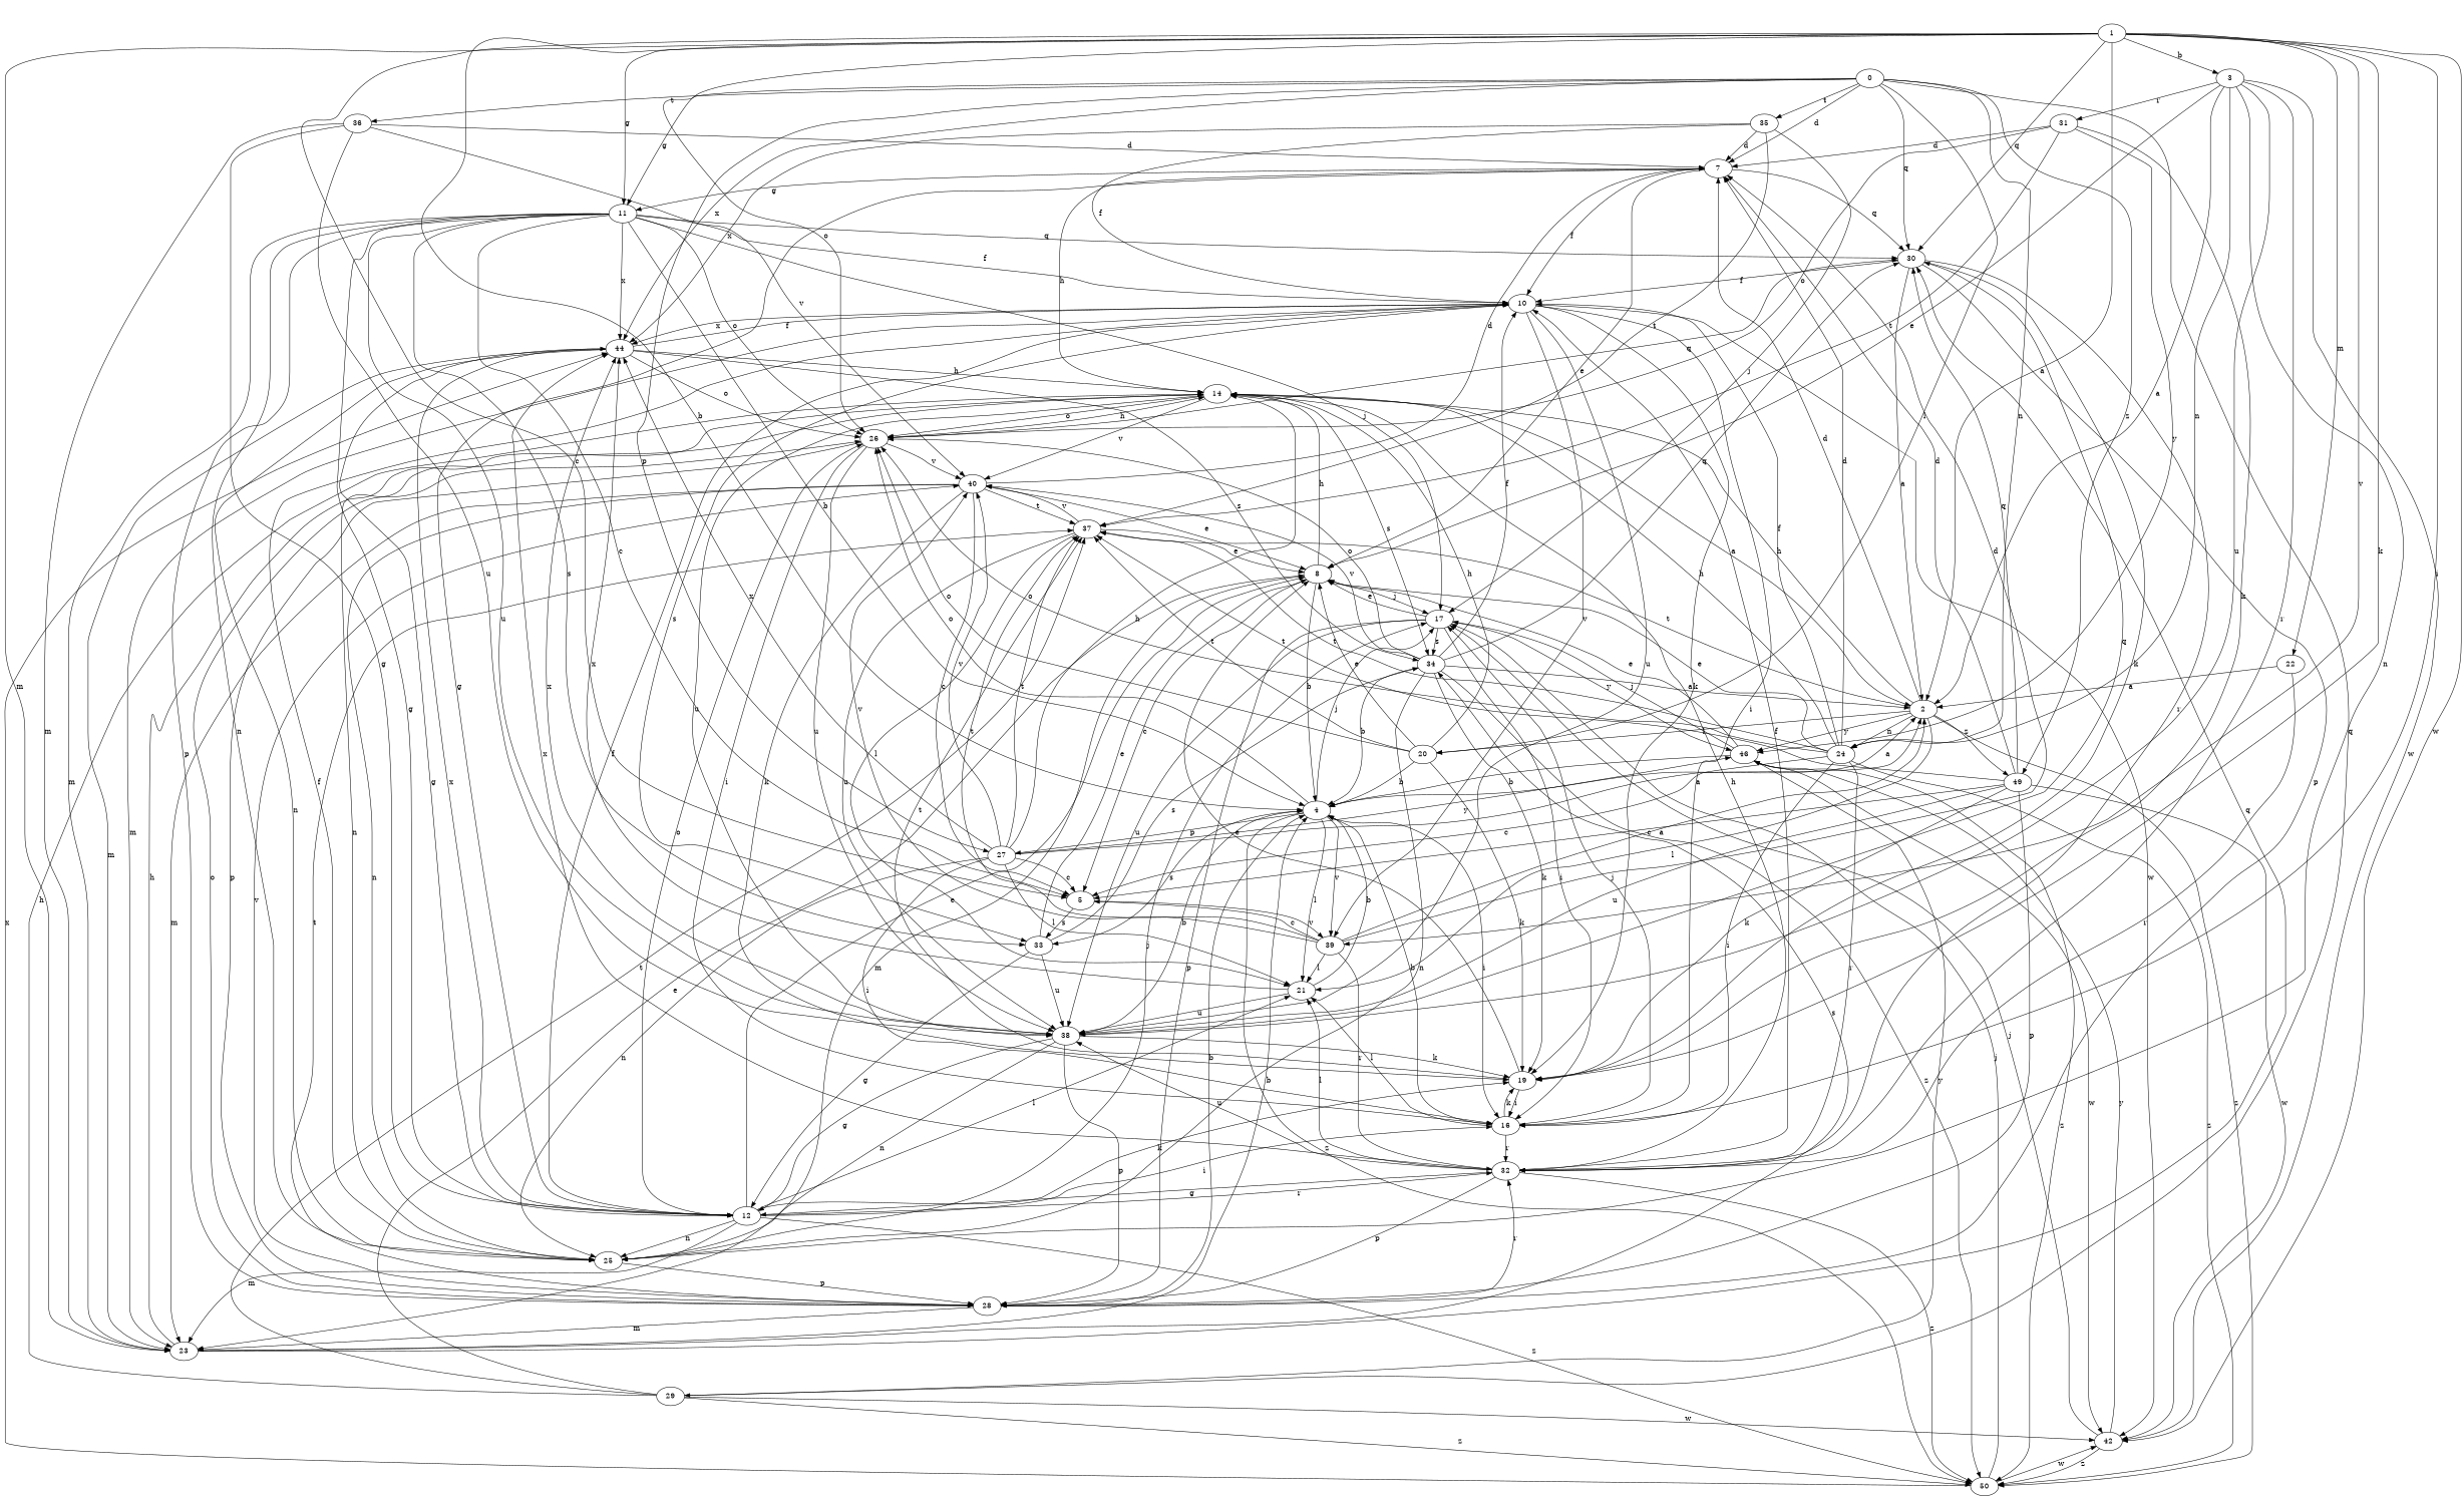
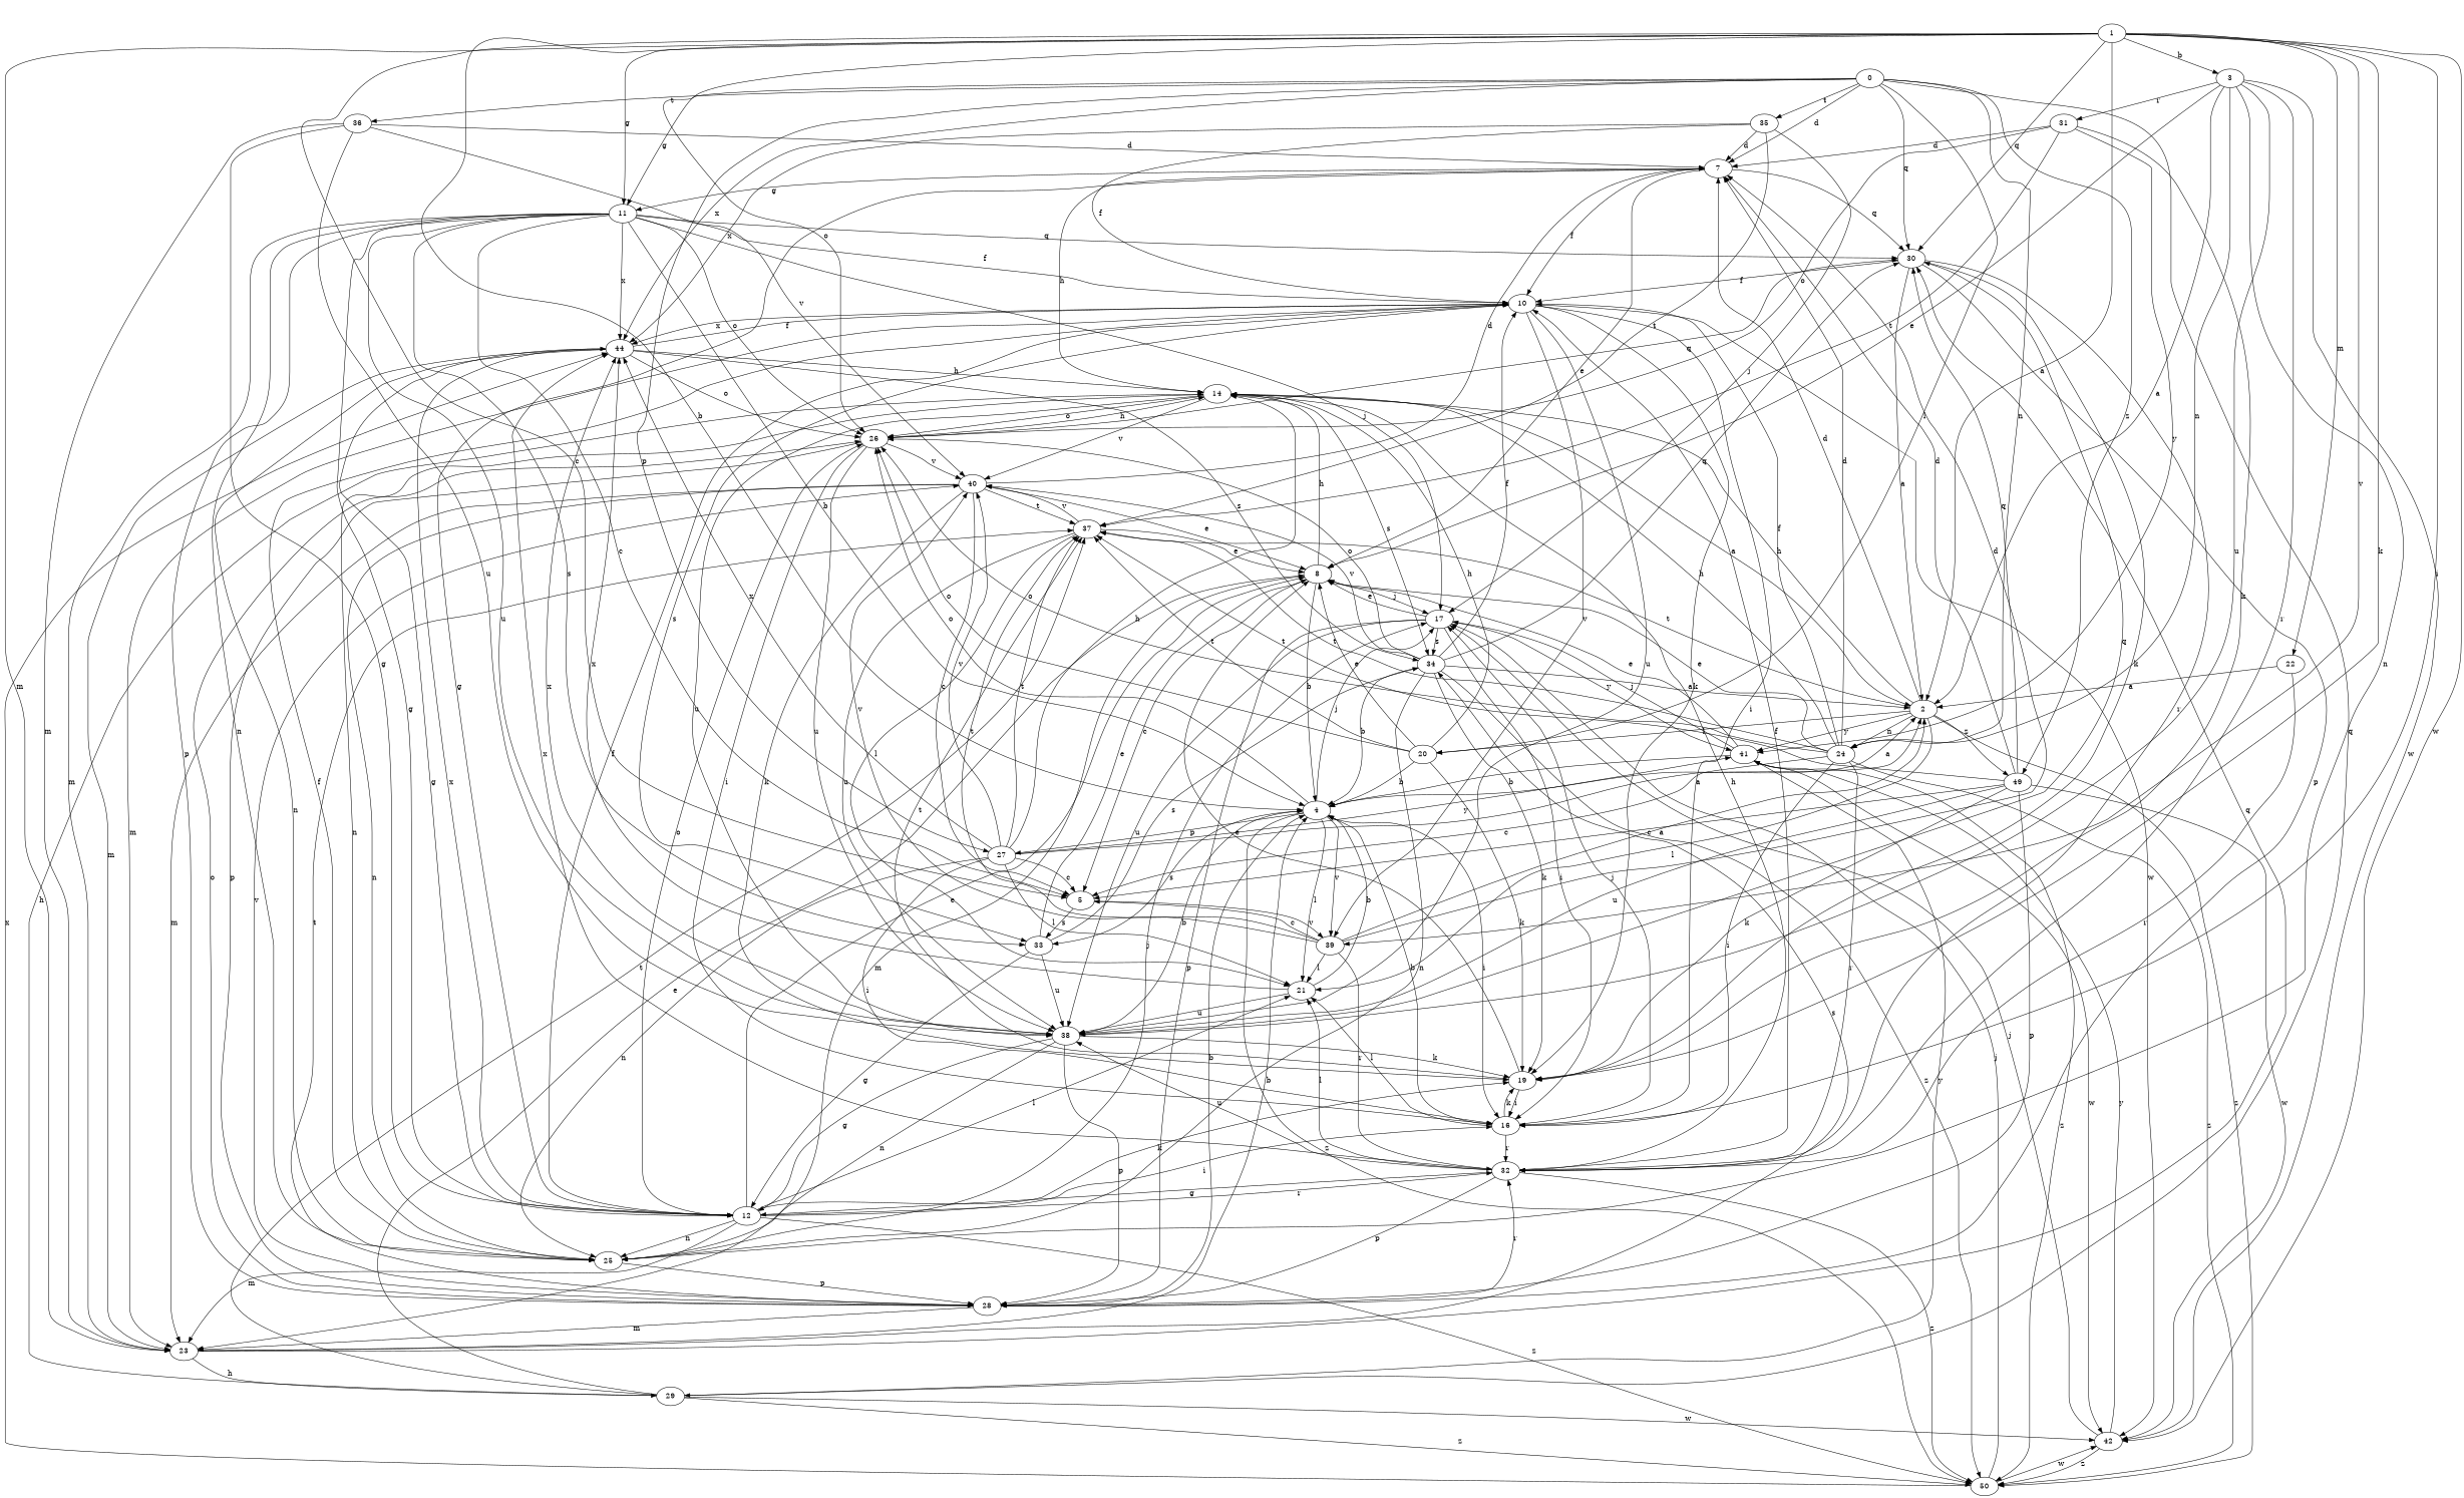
  strict digraph {
    0
    7
    11
    20
    24
    27
    29
    30
    35
    36
    44
    49
    14
    8
    10
    12
    4
    5
    23
    26
    25
    38
    17
    33
    28
    19
    37
    16
    50
    32
    2
    21
-   46
+   46 [label=41]
    40
    42
    34
    1
    3
    22
    39
    31
    0 -> 7 [label=d]
    0 -> 11 [label=g]
    0 -> 20 [label=l]
    0 -> 24 [label=n]
    0 -> 27 [label=p]
    0 -> 29 [label=q]
    0 -> 30 [label=q]
    0 -> 35 [label=t]
    0 -> 36 [label=t]
    0 -> 44 [label=x]
    0 -> 49 [label=z]
    7 -> 11 [label=g]
    7 -> 30 [label=q]
    7 -> 14 [label=h]
    7 -> 8 [label=e]
    7 -> 10 [label=f]
    7 -> 12 [label=g]
    11 -> 30 [label=q]
    11 -> 44 [label=x]
    11 -> 10 [label=f]
    11 -> 12 [label=g]
    11 -> 4 [label=b]
    11 -> 5 [label=c]
    11 -> 23 [label=m]
    11 -> 26 [label=o]
    11 -> 25 [label=n]
    11 -> 38 [label=u]
    11 -> 17 [label=j]
    11 -> 33 [label=s]
    11 -> 28 [label=p]
    20 -> 14 [label=h]
    20 -> 8 [label=e]
    20 -> 4 [label=b]
    20 -> 26 [label=o]
    20 -> 19 [label=k]
    20 -> 37 [label=t]
    24 -> 7 [label=d]
    24 -> 14 [label=h]
    24 -> 8 [label=e]
    24 -> 10 [label=f]
    24 -> 5 [label=c]
    24 -> 26 [label=o]
    24 -> 37 [label=t]
    24 -> 16 [label=i]
    24 -> 50 [label=z]
    24 -> 32 [label=r]
    27 -> 44 [label=x]
    27 -> 14 [label=h]
    27 -> 5 [label=c]
    27 -> 25 [label=n]
    27 -> 37 [label=t]
    27 -> 16 [label=i]
    27 -> 2 [label=a]
    27 -> 21 [label=l]
    27 -> 46 [label=y]
    27 -> 40 [label=v]
    29 -> 14 [label=h]
    29 -> 8 [label=e]
    29 -> 37 [label=t]
    29 -> 50 [label=z]
    29 -> 46 [label=y]
    29 -> 42 [label=w]
    30 -> 10 [label=f]
    30 -> 28 [label=p]
    30 -> 19 [label=k]
    30 -> 32 [label=r]
    30 -> 2 [label=a]
    35 -> 7 [label=d]
    35 -> 44 [label=x]
    35 -> 10 [label=f]
    35 -> 17 [label=j]
    35 -> 37 [label=t]
    36 -> 7 [label=d]
    36 -> 12 [label=g]
    36 -> 23 [label=m]
    36 -> 38 [label=u]
    36 -> 40 [label=v]
    44 -> 14 [label=h]
    44 -> 10 [label=f]
    44 -> 12 [label=g]
    44 -> 23 [label=m]
    44 -> 26 [label=o]
    44 -> 25 [label=n]
    44 -> 34 [label=s]
    49 -> 7 [label=d]
    49 -> 30 [label=q]
    49 -> 5 [label=c]
    49 -> 38 [label=u]
    49 -> 28 [label=p]
    49 -> 19 [label=k]
    49 -> 37 [label=t]
    49 -> 42 [label=w]
    14 -> 26 [label=o]
    14 -> 25 [label=n]
    14 -> 38 [label=u]
    14 -> 2 [label=a]
    14 -> 40 [label=v]
    14 -> 34 [label=s]
    8 -> 14 [label=h]
    8 -> 4 [label=b]
    8 -> 5 [label=c]
    8 -> 23 [label=m]
    8 -> 17 [label=j]
    10 -> 44 [label=x]
    10 -> 23 [label=m]
    10 -> 38 [label=u]
    10 -> 33 [label=s]
    10 -> 19 [label=k]
    10 -> 16 [label=i]
    10 -> 42 [label=w]
    10 -> 39 [label=v]
    12 -> 44 [label=x]
    12 -> 8 [label=e]
    12 -> 10 [label=f]
    12 -> 23 [label=m]
    12 -> 26 [label=o]
    12 -> 25 [label=n]
    12 -> 19 [label=k]
    12 -> 16 [label=i]
    12 -> 50 [label=z]
    12 -> 32 [label=r]
    12 -> 21 [label=l]
    4 -> 27 [label=p]
    4 -> 26 [label=o]
    4 -> 17 [label=j]
    4 -> 33 [label=s]
    4 -> 16 [label=i]
    4 -> 50 [label=z]
    4 -> 2 [label=a]
    4 -> 21 [label=l]
    4 -> 39 [label=v]
    5 -> 33 [label=s]
    5 -> 39 [label=v]
    23 -> 30 [label=q]
-   23 -> 14 [label=h]
+   23 -> 29 [label=h]
    23 -> 4 [label=b]
    23 -> 34 [label=s]
    26 -> 30 [label=q]
    26 -> 14 [label=h]
    26 -> 38 [label=u]
    26 -> 28 [label=p]
    26 -> 16 [label=i]
    26 -> 40 [label=v]
    25 -> 10 [label=f]
    25 -> 17 [label=j]
    25 -> 28 [label=p]
    38 -> 30 [label=q]
    38 -> 44 [label=x]
    38 -> 12 [label=g]
    38 -> 4 [label=b]
    38 -> 25 [label=n]
    38 -> 28 [label=p]
    38 -> 19 [label=k]
    17 -> 8 [label=e]
    17 -> 38 [label=u]
    17 -> 28 [label=p]
    17 -> 16 [label=i]
    17 -> 46 [label=y]
    17 -> 34 [label=s]
    33 -> 8 [label=e]
    33 -> 12 [label=g]
    33 -> 38 [label=u]
    33 -> 34 [label=s]
    28 -> 4 [label=b]
    28 -> 23 [label=m]
    28 -> 26 [label=o]
    28 -> 37 [label=t]
    28 -> 32 [label=r]
    28 -> 40 [label=v]
    19 -> 8 [label=e]
    19 -> 37 [label=t]
    19 -> 16 [label=i]
    37 -> 8 [label=e]
    37 -> 38 [label=u]
    37 -> 21 [label=l]
    37 -> 40 [label=v]
    16 -> 4 [label=b]
    16 -> 17 [label=j]
    16 -> 19 [label=k]
    16 -> 32 [label=r]
    16 -> 21 [label=l]
    50 -> 44 [label=x]
    50 -> 17 [label=j]
    50 -> 42 [label=w]
    32 -> 44 [label=x]
    32 -> 14 [label=h]
    32 -> 10 [label=f]
    32 -> 12 [label=g]
    32 -> 38 [label=u]
    32 -> 28 [label=p]
    32 -> 50 [label=z]
    32 -> 21 [label=l]
    2 -> 7 [label=d]
    2 -> 20 [label=l]
    2 -> 24 [label=n]
    2 -> 49 [label=z]
    2 -> 14 [label=h]
    2 -> 37 [label=t]
    2 -> 50 [label=z]
    2 -> 21 [label=l]
    2 -> 46 [label=y]
    21 -> 44 [label=x]
    21 -> 4 [label=b]
    21 -> 38 [label=u]
    46 -> 8 [label=e]
    46 -> 4 [label=b]
    46 -> 17 [label=j]
    46 -> 50 [label=z]
    46 -> 42 [label=w]
    40 -> 7 [label=d]
    40 -> 8 [label=e]
    40 -> 5 [label=c]
    40 -> 23 [label=m]
    40 -> 25 [label=n]
    40 -> 19 [label=k]
    40 -> 37 [label=t]
    42 -> 17 [label=j]
    42 -> 50 [label=z]
    42 -> 46 [label=y]
    34 -> 30 [label=q]
    34 -> 10 [label=f]
    34 -> 4 [label=b]
    34 -> 26 [label=o]
    34 -> 25 [label=n]
    34 -> 19 [label=k]
    34 -> 50 [label=z]
    34 -> 2 [label=a]
    34 -> 40 [label=v]
    1 -> 11 [label=g]
    1 -> 30 [label=q]
    1 -> 4 [label=b]
    1 -> 5 [label=c]
    1 -> 23 [label=m]
    1 -> 26 [label=o]
    1 -> 19 [label=k]
    1 -> 16 [label=i]
    1 -> 2 [label=a]
    1 -> 42 [label=w]
    1 -> 3 [label=b]
    1 -> 22 [label=m]
    1 -> 39 [label=v]
    3 -> 24 [label=n]
    3 -> 8 [label=e]
    3 -> 25 [label=n]
    3 -> 38 [label=u]
    3 -> 32 [label=r]
    3 -> 2 [label=a]
    3 -> 42 [label=w]
    3 -> 31 [label=r]
    22 -> 32 [label=r]
    22 -> 2 [label=a]
    39 -> 7 [label=d]
    39 -> 5 [label=c]
    39 -> 37 [label=t]
    39 -> 32 [label=r]
    39 -> 2 [label=a]
    39 -> 21 [label=l]
    39 -> 40 [label=v]
    31 -> 7 [label=d]
    31 -> 26 [label=o]
    31 -> 19 [label=k]
    31 -> 37 [label=t]
    31 -> 46 [label=y]
  }
